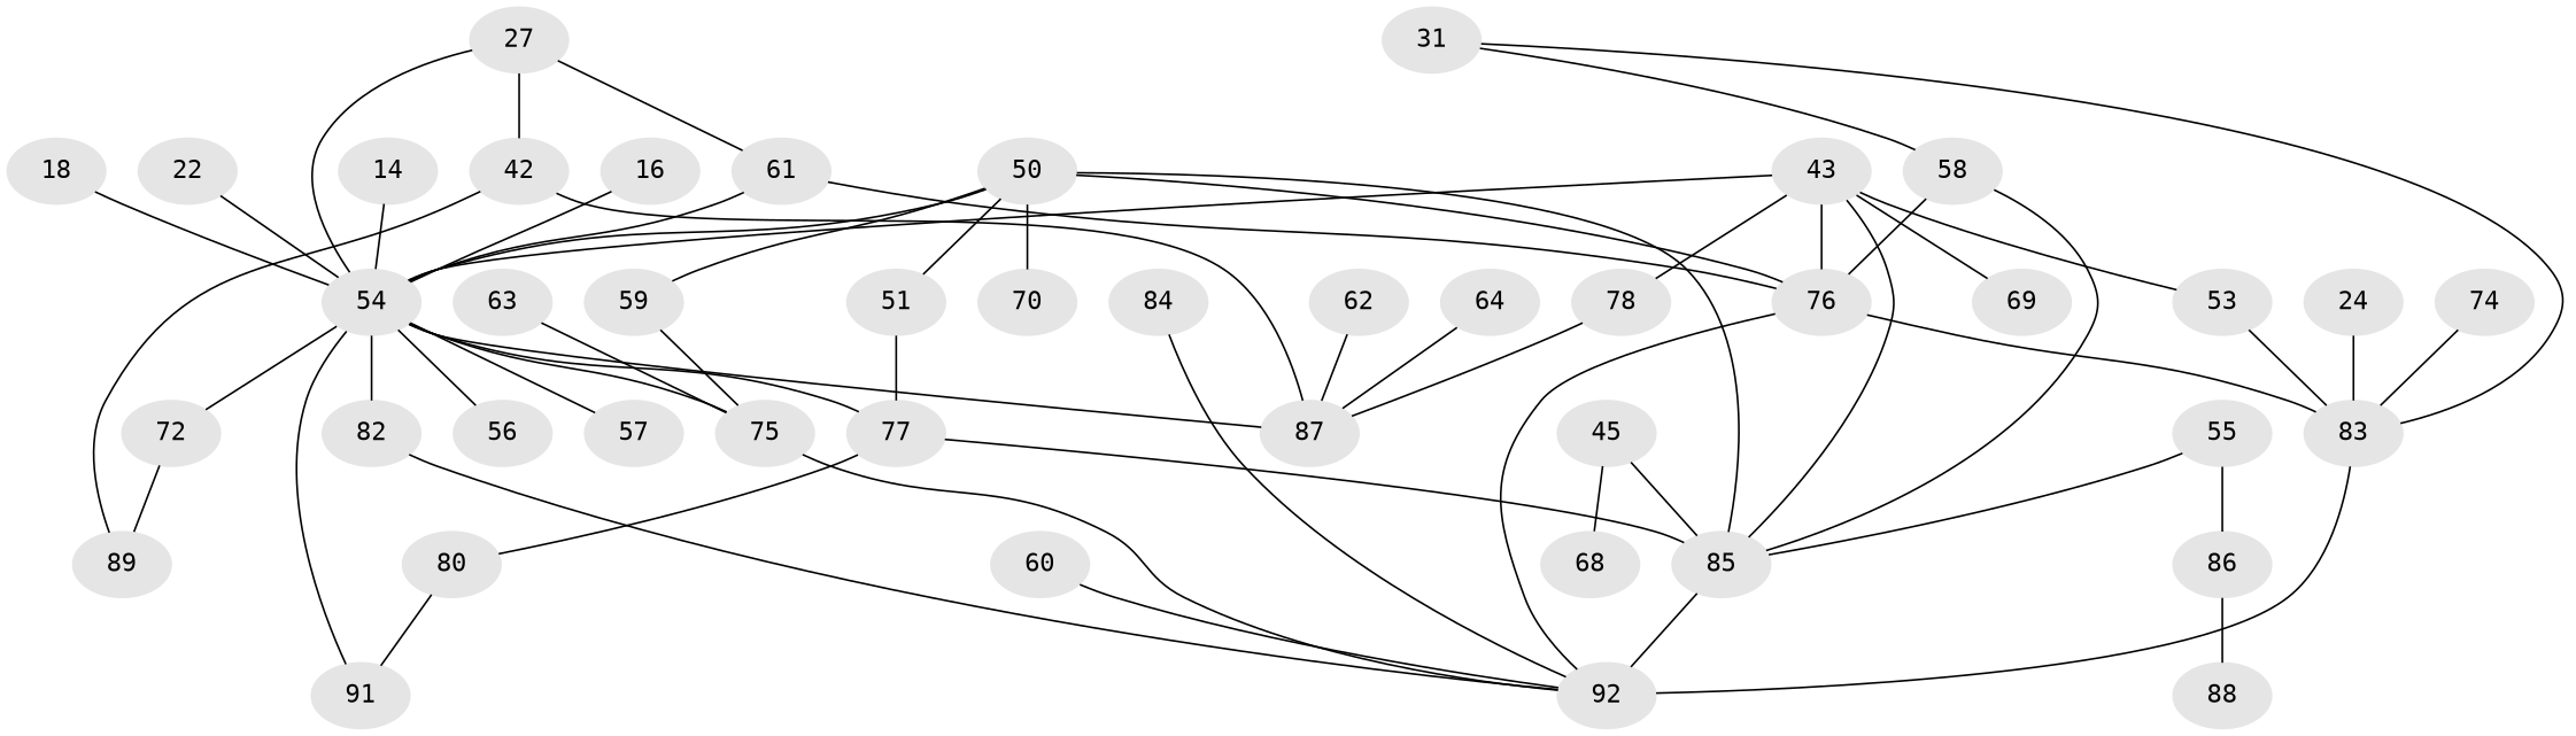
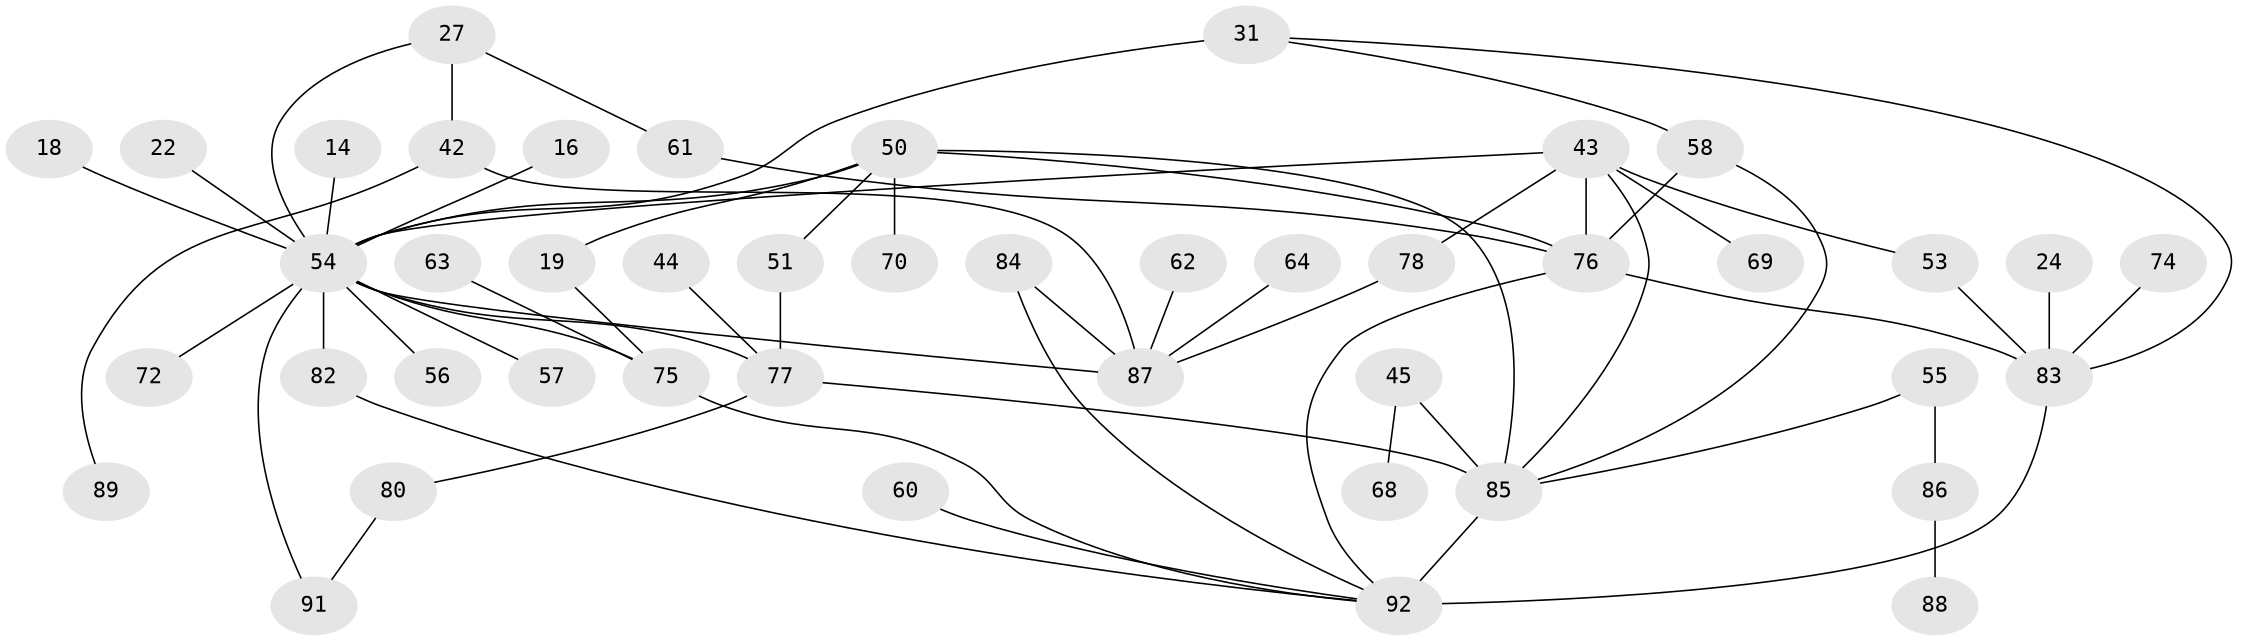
  graph {
    fontname="DejaVu Sans Mono"
    node [color=gray90 fontname="DejaVu Sans Mono" style=filled]
    edge [fontname="DejaVu Sans Mono"]
    54 [super="+7+3+20"]
    87 [super="+67+46"]
    77 [super="+48+37"]
    56
    57 [super="+25"]
    72
    75 [super="+39+26"]
    82
    91
    14
    16
    18
    22
    83 [super="+71"]
    92 [super="+65+90"]
    24
    42 [super="+36"]
    89
    27
    61 [super="+19"]
    76 [super="+23+38"]
    31 [super="+12"]
    58 [super="+29"]
    85 [super="+9+81"]
    43 [super="+32+40"]
    53
    69
    78 [super="+66"]
    80
+   44
    45
    68
    50 [super="+6+41"]
    51
-   59
+   59 [label=19]
    70
    55
    86
    88
    60
    62
    63
    64
    74
    84 [super="+47"]
    54 -- 87
    54 -- 77
    54 -- 56
    54 -- 57
    54 -- 72
    54 -- 75 [weight=2]
    54 -- 82 [weight=3]
    54 -- 91
    77 -- 85 [weight=2]
    77 -- 80
-   72 -- 89
    75 -- 92
    82 -- 92
    14 -- 54
    16 -- 54
    18 -- 54
    22 -- 54
    83 -- 92
    24 -- 83
    42 -- 87
    42 -- 89
    27 -- 54
    27 -- 42 [weight=2]
    27 -- 61
    61 -- 76
    76 -- 83 [weight=2]
    76 -- 92
-   61 -- 54 [weight=2]
+   31 -- 54 [weight=2]
    31 -- 83
    31 -- 58
    58 -- 76
    58 -- 85
    85 -- 92 [weight=4]
    43 -- 54 [weight=2]
    43 -- 76
    43 -- 85 [weight=2]
    43 -- 53
    43 -- 69
    43 -- 78
    53 -- 83
    78 -- 87 [weight=2]
    80 -- 91
+   44 -- 77
    45 -- 85
    45 -- 68
    50 -- 54 [weight=3]
    50 -- 76 [weight=3]
    50 -- 85 [weight=2]
    50 -- 51
    50 -- 59
    50 -- 70
    51 -- 77
    59 -- 75
    55 -- 85
    55 -- 86
    86 -- 88
    60 -- 92
    62 -- 87
    63 -- 75 [weight=2]
    64 -- 87
    74 -- 83
+   84 -- 87 [weight=3]
    84 -- 92
  }
